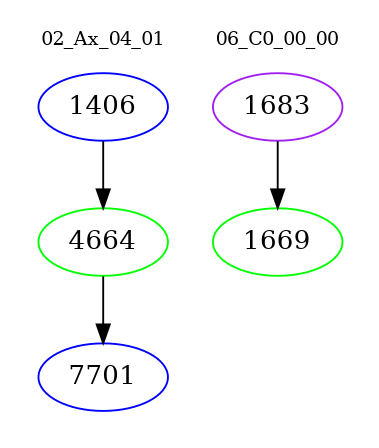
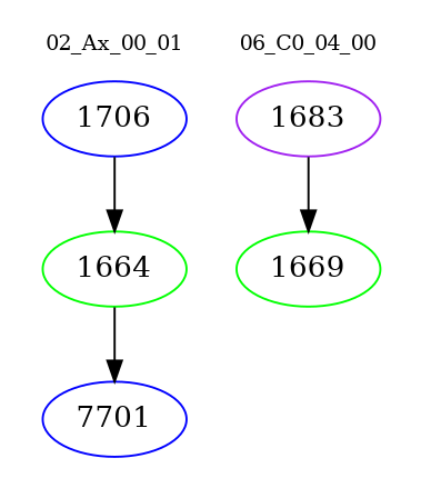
  digraph {
    node [color=blue]
    edge [color=black]
-   n1 [label=1406]
-   n2 [color=green label=4664]
+   n1 [label=1706]
+   n2 [color=green label=1664]
    n3 [label=7701]
    n4 [color=purple label=1683]
    n5 [color=green label=1669]
    subgraph cluster_1 {
      color=white
      fontsize=10
-     label="02_Ax_04_01"
+     label="02_Ax_00_01"
      n1
      n2
      n3
    }
    subgraph cluster_2 {
      color=white
      fontsize=10
-     label="06_C0_00_00"
+     label="06_C0_04_00"
      n4
      n5
    }
    n1 -> n2
    n2 -> n3
    n4 -> n5
  }
